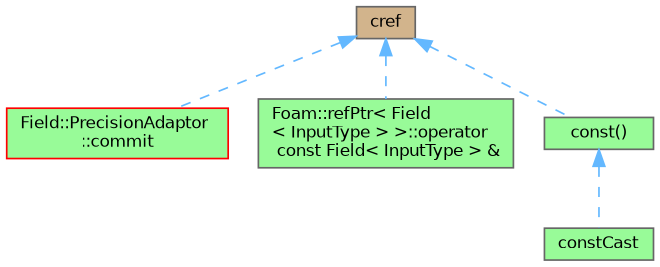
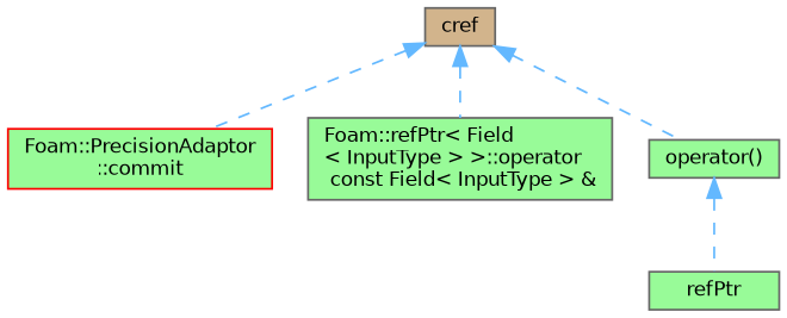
  digraph {
    rankdir=TB
    node [color=grey40 fillcolor=palegreen fontname=Helvetica fontsize=10 shape=box style=filled]
    edge [color=steelblue1 dir=back fontname=Helvetica fontsize=10 labelfontname=Helvetica labelfontsize=10 style=dashed]
    n1 [color=gray40 fillcolor=tan fontcolor=black height=0.2 label=cref width=0.4]
-   n2 [color=red height=0.2 label="Field::PrecisionAdaptor\l::commit" width=0.4]
+   n2 [color=red height=0.2 label="Foam::PrecisionAdaptor\l::commit" width=0.4]
    n3 [height=0.2 label="Foam::refPtr\< Field\l\< InputType \> \>::operator\l const Field\< InputType \> &" width=0.4]
-   n4 [height=0.2 label="const()" width=0.4]
-   n5 [height=0.2 label=constCast width=0.4]
+   n4 [height=0.2 label="operator()" width=0.4]
+   n5 [height=0.2 label=refPtr width=0.4]
    n1 -> n2
    n1 -> n3
    n1 -> n4
    n4 -> n5
  }
